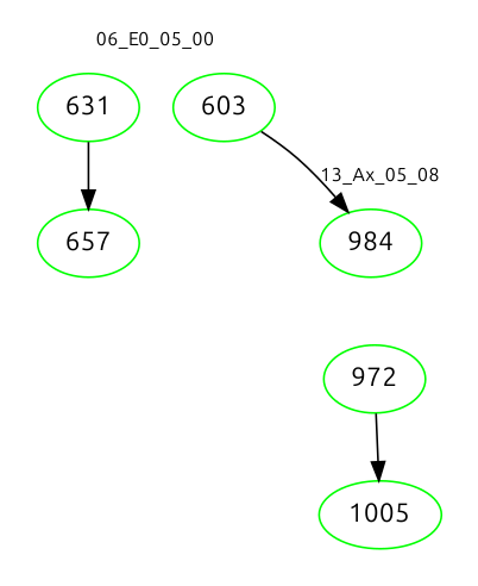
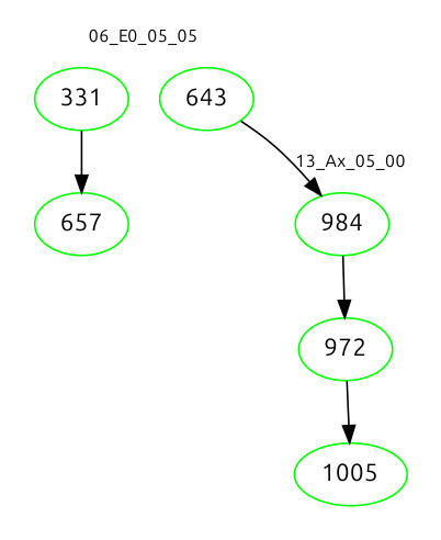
  digraph {
    fontname=Ubuntu
    node [color=green fontname=Ubuntu]
    edge [color=black fontname=Ubuntu]
    n1 [label=984]
    n2 [label=972]
    n3 [label=1005]
-   n4 [label=603]
-   n5 [label=631]
+   n4 [label=643]
+   n5 [label=331]
    n6 [label=657]
    subgraph cluster_1 {
      color=white
      fontsize=10
-     label="13_Ax_05_08"
+     label="13_Ax_05_00"
      n1
      n2
      n3
    }
    subgraph cluster_2 {
      color=white
      fontsize=10
-     label="06_E0_05_00"
+     label="06_E0_05_05"
      n4
      n5
      n6
    }
+   n1 -> n2
    n2 -> n3
    n4 -> n1
    n5 -> n6
  }
